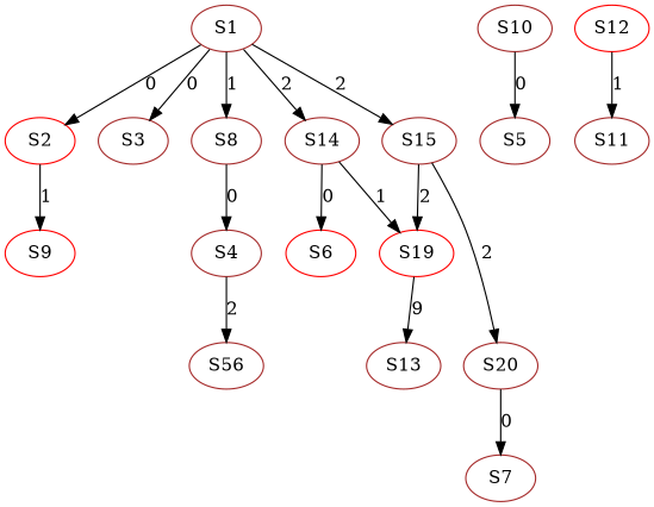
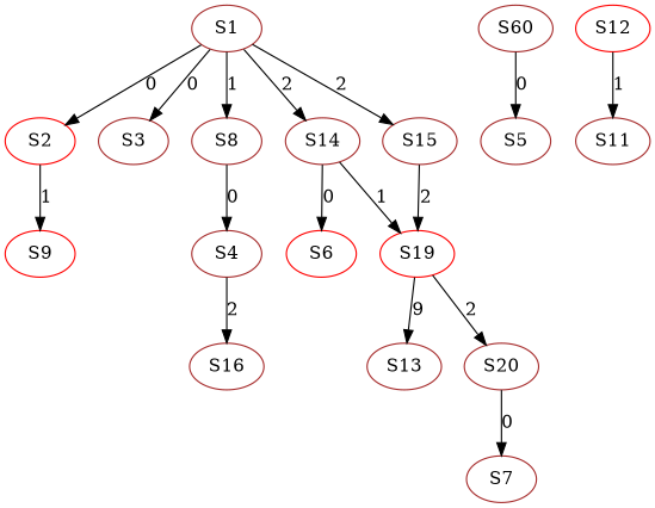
  strict digraph {
    node [color=brown]
    S2 [color=red]
    S1
    S3
    S8
    S14
    S15
    S9 [color=red]
    S4
    S6 [color=red]
    S19 [color=red]
-   S16 [label=S56]
-   S10
+   S16
+   S10 [label=S60]
    S5
    S12 [color=red]
    S11
    S20
    S7
    S13
    S2 -> S9 [label=1]
    S1 -> S2 [label=0]
    S1 -> S3 [label=0]
    S1 -> S8 [label=1]
    S1 -> S14 [label=2]
    S1 -> S15 [label=2]
    S8 -> S4 [label=0]
    S14 -> S6 [label=0]
    S14 -> S19 [label=1]
    S15 -> S19 [label=2]
    S4 -> S16 [label=2]
-   S15 -> S20 [label=2]
+   S19 -> S20 [label=2]
    S19 -> S13 [label=9]
    S10 -> S5 [label=0]
    S12 -> S11 [label=1]
    S20 -> S7 [label=0]
  }
